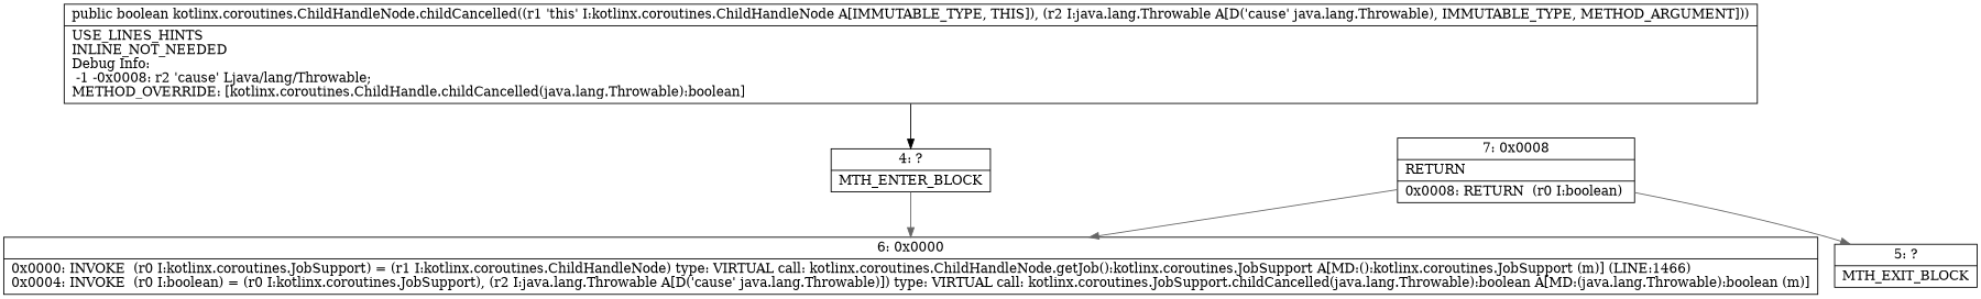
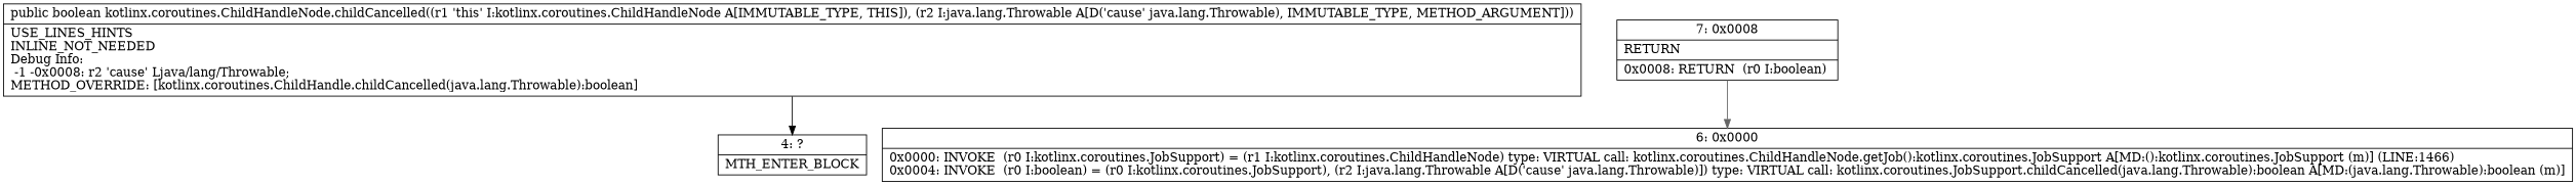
  digraph {
    node [shape=record]
    edge [color=gray40]
    n1 [label="{4\:\ ?|MTH_ENTER_BLOCK\l}"]
    n2 [label="{6\:\ 0x0000|0x0000: INVOKE  (r0 I:kotlinx.coroutines.JobSupport) = (r1 I:kotlinx.coroutines.ChildHandleNode) type: VIRTUAL call: kotlinx.coroutines.ChildHandleNode.getJob():kotlinx.coroutines.JobSupport A[MD:():kotlinx.coroutines.JobSupport (m)] (LINE:1466)\l0x0004: INVOKE  (r0 I:boolean) = (r0 I:kotlinx.coroutines.JobSupport), (r2 I:java.lang.Throwable A[D('cause' java.lang.Throwable)]) type: VIRTUAL call: kotlinx.coroutines.JobSupport.childCancelled(java.lang.Throwable):boolean A[MD:(java.lang.Throwable):boolean (m)]\l}"]
    n3 [label="{7\:\ 0x0008|RETURN\l|0x0008: RETURN  (r0 I:boolean) \l}"]
-   n4 [label="{5\:\ ?|MTH_EXIT_BLOCK\l}"]
    n5 [label="{public boolean kotlinx.coroutines.ChildHandleNode.childCancelled((r1 'this' I:kotlinx.coroutines.ChildHandleNode A[IMMUTABLE_TYPE, THIS]), (r2 I:java.lang.Throwable A[D('cause' java.lang.Throwable), IMMUTABLE_TYPE, METHOD_ARGUMENT]))  | USE_LINES_HINTS\lINLINE_NOT_NEEDED\lDebug Info:\l  \-1 \-0x0008: r2 'cause' Ljava\/lang\/Throwable;\lMETHOD_OVERRIDE: [kotlinx.coroutines.ChildHandle.childCancelled(java.lang.Throwable):boolean]\l}"]
-   n1 -> n2
    n3 -> n2
-   n3 -> n4
    n5 -> n1 [color=black]
  }
